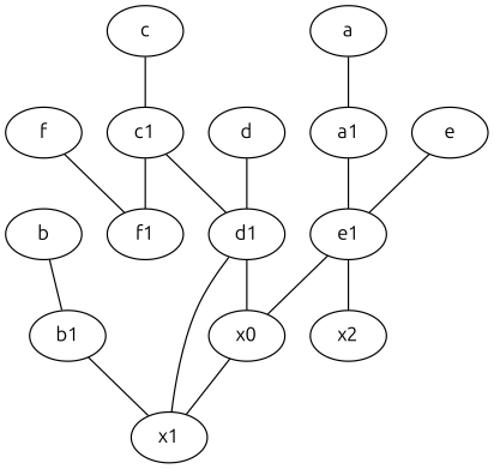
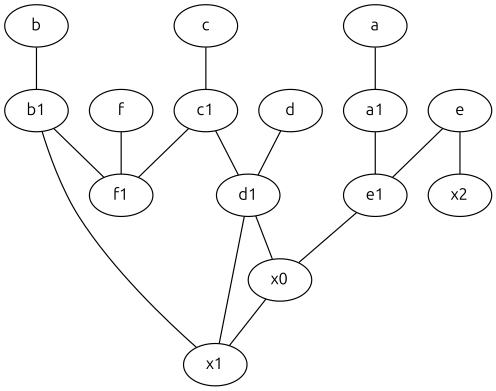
  graph {
    fontname=Ubuntu
    node [fontname=Ubuntu]
    edge [fontname=Ubuntu]
    x0
    x1
    a1
    e1
    x2
    b1
    f1
    f
    d1
    e
    c
    c1
    a
    d
    b
    x0 -- x1
    a1 -- e1
    e1 -- x0
-   e1 -- x2
+   e -- x2
    b1 -- x1
+   b1 -- f1
    f -- f1
    d1 -- x0
    d1 -- x1
    e -- e1
    c -- c1
    c1 -- f1
    c1 -- d1
    a -- a1
    d -- d1
    b -- b1
  }
